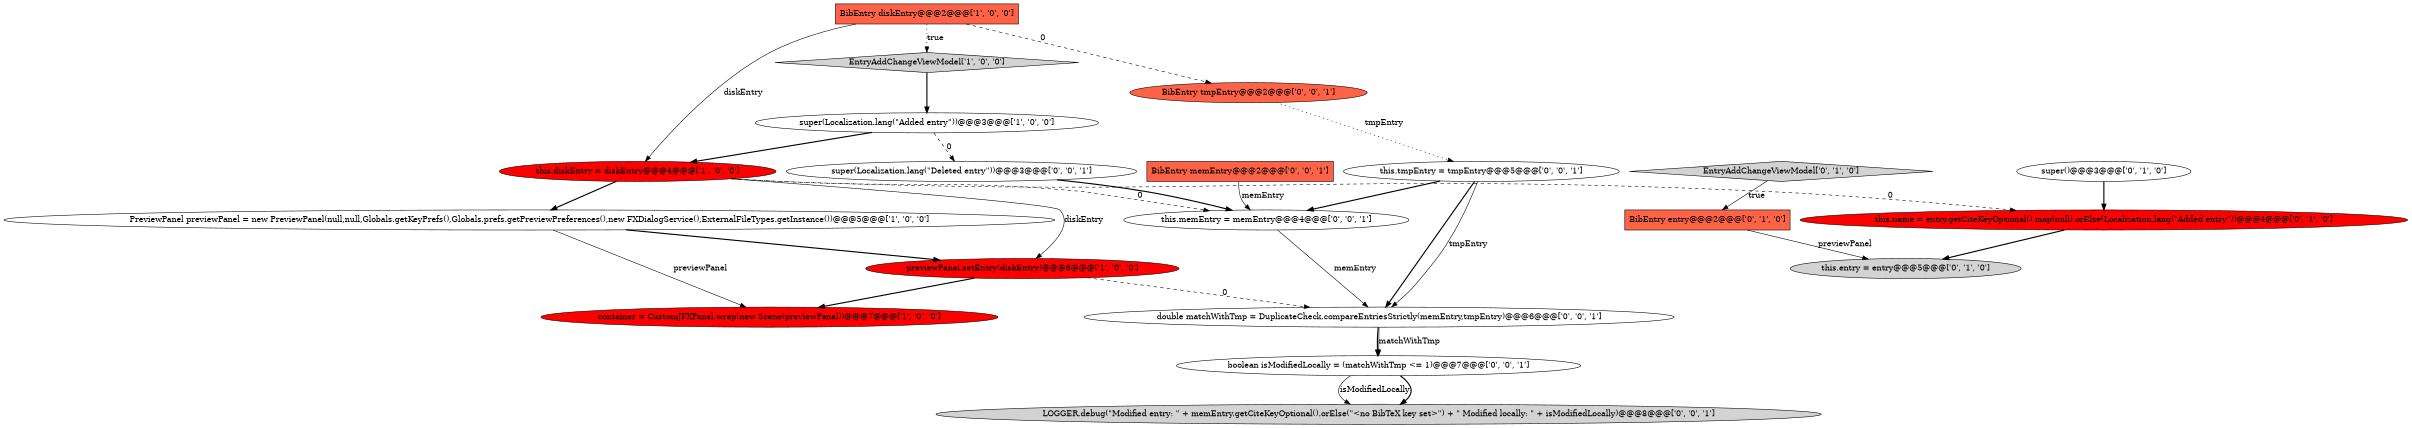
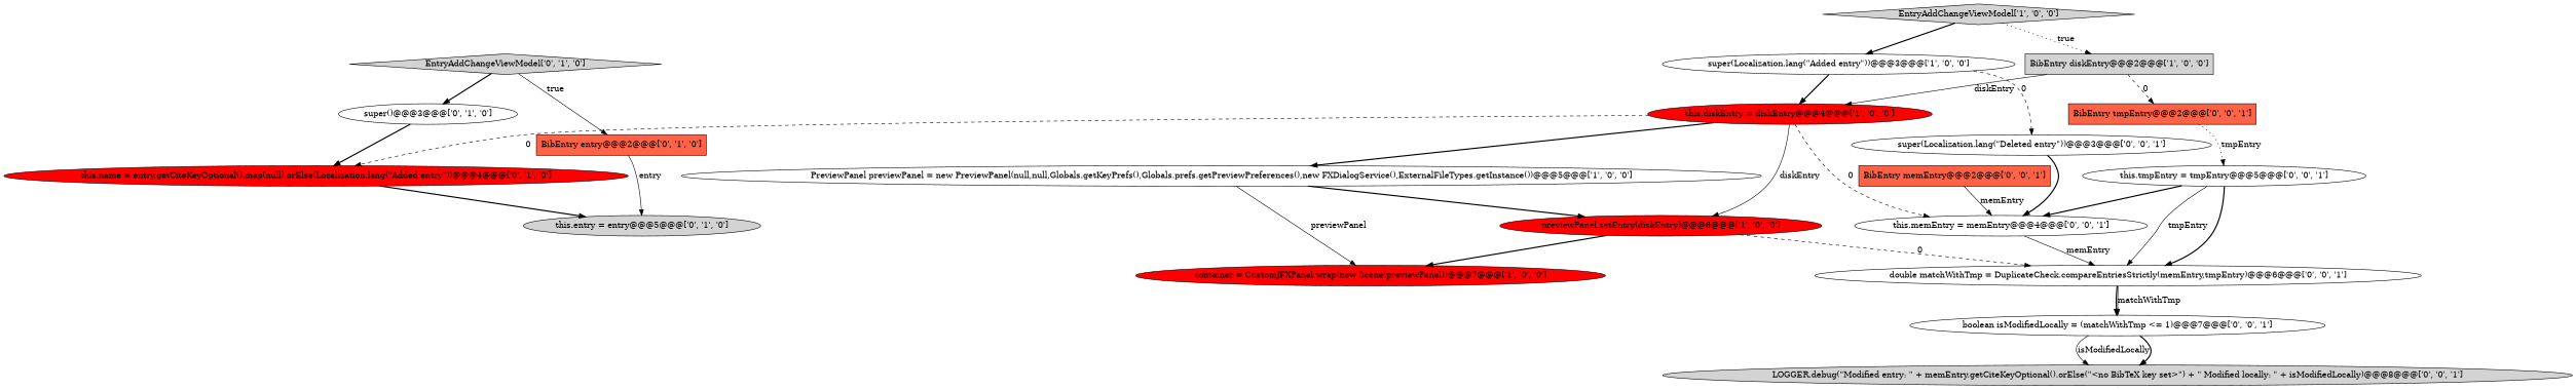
  digraph {
    node [fillcolor=white shape=ellipse style=filled]
    edge [style=bold]
    n1 [label="PreviewPanel previewPanel = new PreviewPanel(null,null,Globals.getKeyPrefs(),Globals.prefs.getPreviewPreferences(),new FXDialogService(),ExternalFileTypes.getInstance())@@@5@@@['1', '0', '0']"]
    n2 [fillcolor=red label="previewPanel.setEntry(diskEntry)@@@6@@@['1', '0', '0']"]
    n3 [fillcolor=red label="container = CustomJFXPanel.wrap(new Scene(previewPanel))@@@7@@@['1', '0', '0']"]
    n4 [label="double matchWithTmp = DuplicateCheck.compareEntriesStrictly(memEntry,tmpEntry)@@@6@@@['0', '0', '1']"]
    n5 [fillcolor=lightgray label="EntryAddChangeViewModel['0', '1', '0']" shape=diamond]
    n6 [fillcolor=tomato label="BibEntry entry@@@2@@@['0', '1', '0']" shape=box]
    n7 [label="super()@@@3@@@['0', '1', '0']"]
    n8 [fillcolor=lightgray label="this.entry = entry@@@5@@@['0', '1', '0']"]
    n9 [fillcolor=red label="this.name = entry.getCiteKeyOptional().map(null).orElse(Localization.lang(\"Added entry\"))@@@4@@@['0', '1', '0']"]
    n10 [label="boolean isModifiedLocally = (matchWithTmp <= 1)@@@7@@@['0', '0', '1']"]
    n11 [label="super(Localization.lang(\"Deleted entry\"))@@@3@@@['0', '0', '1']"]
    n12 [label="this.memEntry = memEntry@@@4@@@['0', '0', '1']"]
    n13 [fillcolor=lightgray label="LOGGER.debug(\"Modified entry: \" + memEntry.getCiteKeyOptional().orElse(\"<no BibTeX key set>\") + \" Modified locally: \" + isModifiedLocally)@@@8@@@['0', '0', '1']"]
    n14 [label="this.tmpEntry = tmpEntry@@@5@@@['0', '0', '1']"]
    n15 [fillcolor=tomato label="BibEntry memEntry@@@2@@@['0', '0', '1']" shape=box]
-   n16 [fillcolor=tomato label="BibEntry tmpEntry@@@2@@@['0', '0', '1']"]
-   n17 [fillcolor=tomato label="BibEntry diskEntry@@@2@@@['1', '0', '0']" shape=box]
+   n16 [fillcolor=tomato label="BibEntry tmpEntry@@@2@@@['0', '0', '1']" shape=box]
+   n17 [fillcolor=lightgray label="BibEntry diskEntry@@@2@@@['1', '0', '0']" shape=box]
    n18 [fillcolor=red label="this.diskEntry = diskEntry@@@4@@@['1', '0', '0']"]
    n19 [fillcolor=lightgray label="EntryAddChangeViewModel['1', '0', '0']" shape=diamond]
    n20 [label="super(Localization.lang(\"Added entry\"))@@@3@@@['1', '0', '0']"]
    n1 -> n2
    n1 -> n3 [label=previewPanel style=solid]
    n2 -> n3
    n2 -> n4 [label=0 style=dashed]
    n4 -> n10
    n4 -> n10 [label=matchWithTmp style=solid]
    n5 -> n6 [label=true style=solid]
-   n6 -> n8 [label=previewPanel style=solid]
+   n5 -> n7
+   n6 -> n8 [label=entry style=solid]
    n7 -> n9
    n9 -> n8
    n10 -> n13 [label=isModifiedLocally style=solid]
    n10 -> n13
    n11 -> n12
    n12 -> n4 [label=memEntry style=solid]
    n14 -> n4
    n14 -> n4 [label=tmpEntry style=solid]
    n14 -> n12
    n15 -> n12 [label=memEntry style=solid]
    n16 -> n14 [label=tmpEntry style=dotted]
    n17 -> n16 [label=0 style=dashed]
    n17 -> n18 [label=diskEntry style=solid]
    n18 -> n1
    n18 -> n2 [label=diskEntry style=solid]
    n18 -> n9 [label=0 style=dashed]
    n18 -> n12 [label=0 style=dashed]
-   n17 -> n19 [label=true style=dotted]
+   n19 -> n17 [label=true style=dotted]
    n19 -> n20
    n20 -> n11 [label=0 style=dashed]
    n20 -> n18
  }
